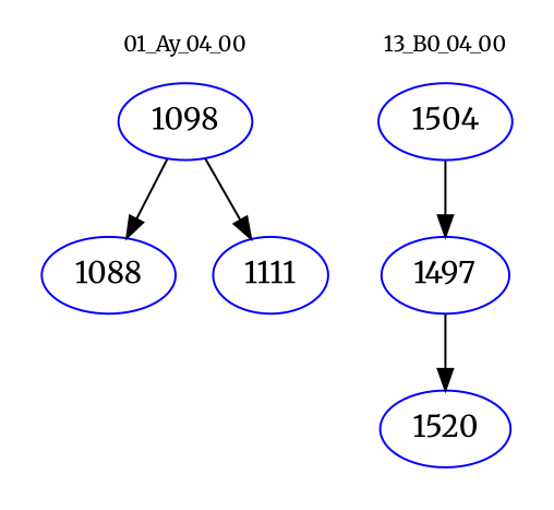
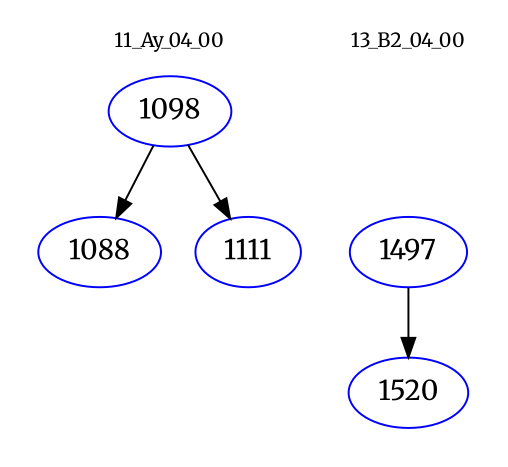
  digraph {
    fontname=Merriweather
    node [color=blue fontname=Merriweather]
    edge [color=black fontname=Merriweather]
    n1 [label=1098]
    n2 [label=1088]
    n3 [label=1111]
-   n4 [label=1504]
    n5 [label=1497]
    n6 [label=1520]
    subgraph cluster_1 {
      color=white
      fontsize=10
-     label="01_Ay_04_00"
+     label="11_Ay_04_00"
      n1
      n2
      n3
    }
    subgraph cluster_2 {
      color=white
      fontsize=10
-     label="13_B0_04_00"
-     n4
+     label="13_B2_04_00"
      n5
      n6
    }
    n1 -> n2
    n1 -> n3
-   n4 -> n5
    n5 -> n6
  }
